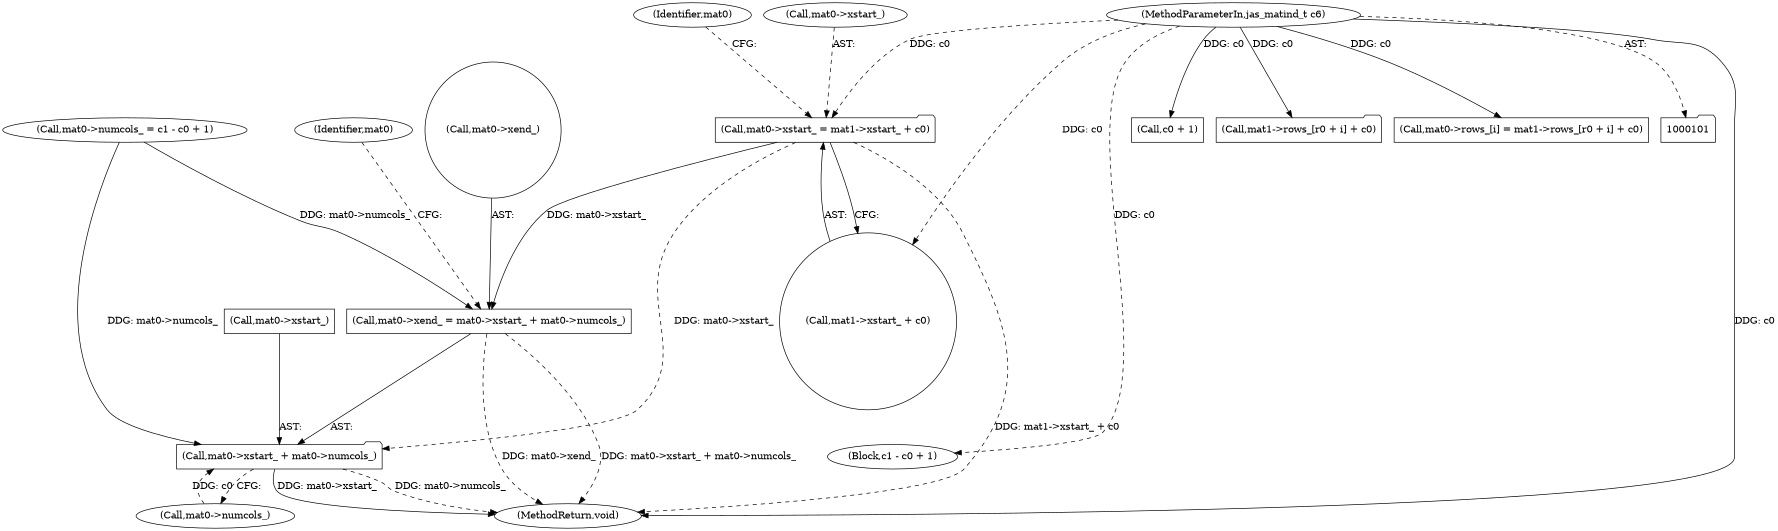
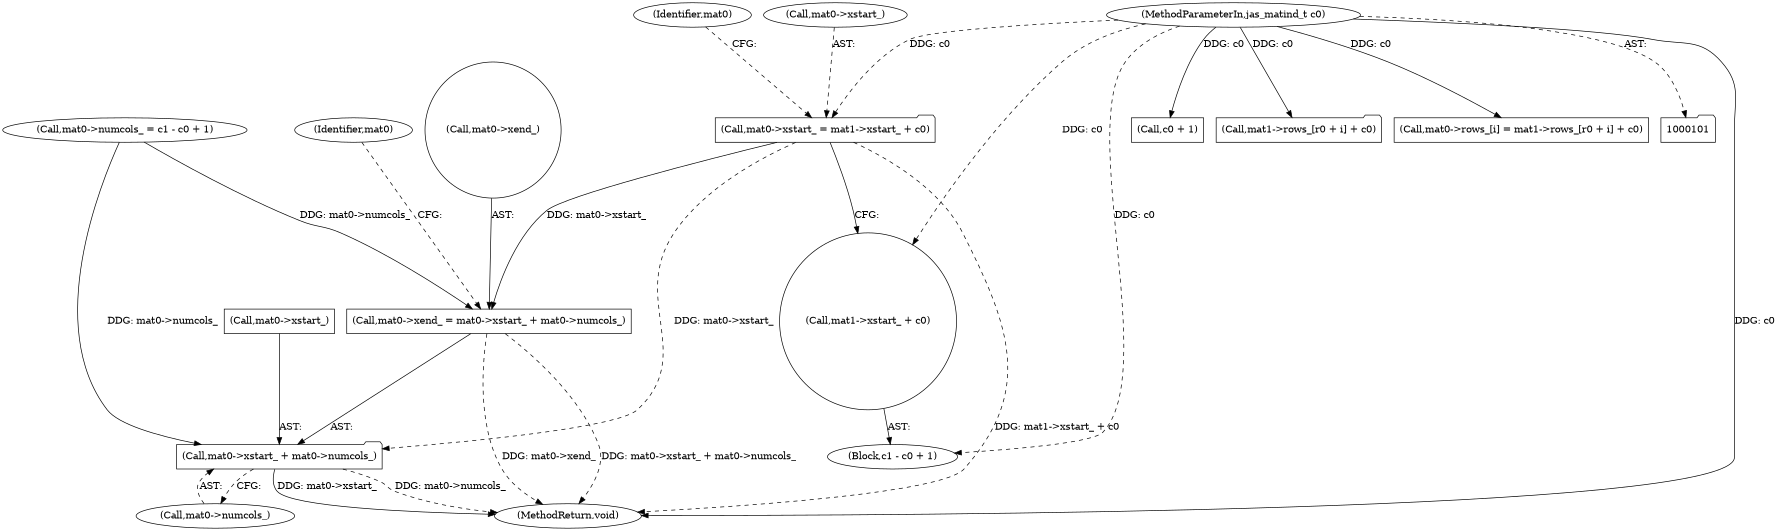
  digraph {
    node [shape=ellipse]
    edge [style=dashed]
    n1 [label="(Call,mat0->xstart_ = mat1->xstart_ + c0)" shape=folder]
    n2 [label="(Call,mat0->xend_ = mat0->xstart_ + mat0->numcols_)" shape=box]
    n3 [label="(Call,mat0->xstart_ + mat0->numcols_)" shape=folder]
    n4 [label="(Call,mat1->xstart_ + c0)" shape=circle]
    n5 [label="(MethodReturn,void)"]
    n6 [label="(Call,mat0->numcols_)"]
-   n7 [label="(MethodParameterIn,jas_matind_t c6)"]
+   n7 [label="(MethodParameterIn,jas_matind_t c0)"]
    n8 [label="(Call,c0 + 1)" shape=box]
    n9 [label="(Block,c1 - c0 + 1)"]
    n10 [label="(Call,mat1->rows_[r0 + i] + c0)" shape=folder]
    n11 [label="(Call,mat0->rows_[i] = mat1->rows_[r0 + i] + c0)" shape=box]
    1000101 [shape=folder]
    n13 [label="(Call,mat0->xend_)" shape=circle]
    n14 [label="(Call,mat0->xstart_)" shape=box]
    n15 [label="(Call,mat0->xstart_)"]
    n16 [label="(Identifier,mat0)"]
    n17 [label="(Call,mat0->numcols_ = c1 - c0 + 1)"]
    n18 [label="(Identifier,mat0)"]
    n1 -> n2 [label="DDG: mat0->xstart_" style=solid]
    n1 -> n3 [label="DDG: mat0->xstart_"]
    n1 -> n4 [label="CFG: " style=solid]
    n1 -> n5 [label="DDG: mat1->xstart_ + c0"]
    n2 -> n3 [label="AST: " style=solid]
    n2 -> n5 [label="DDG: mat0->xstart_ + mat0->numcols_"]
    n2 -> n5 [label="DDG: mat0->xend_"]
    n3 -> n5 [label="DDG: mat0->numcols_"]
    n3 -> n5 [label="DDG: mat0->xstart_" style=solid]
    n3 -> n6 [label="CFG: "]
-   n4 -> n1 [label="AST: " style=solid]
-   n6 -> n3 [label="DDG: c0"]
+   n4 -> n9 [label="AST: " style=solid]
+   n6 -> n3 [label="AST: "]
    n7 -> n1 [label="DDG: c0"]
    n7 -> n4 [label="DDG: c0"]
    n7 -> n5 [label="DDG: c0" style=solid]
    n7 -> n8 [label="DDG: c0" style=solid]
    n7 -> n9 [label="DDG: c0"]
    n7 -> n10 [label="DDG: c0" style=solid]
    n7 -> n11 [label="DDG: c0" style=solid]
    n7 -> 1000101 [label="AST: "]
    n13 -> n2 [label="AST: " style=solid]
    n14 -> n3 [label="AST: " style=solid]
    n15 -> n1 [label="AST: "]
    n16 -> n1 [label="CFG: "]
    n17 -> n2 [label="DDG: mat0->numcols_" style=solid]
    n17 -> n3 [label="DDG: mat0->numcols_" style=solid]
    n18 -> n2 [label="CFG: "]
  }
